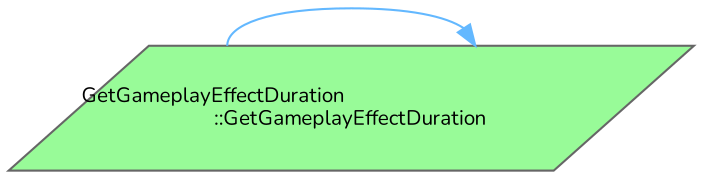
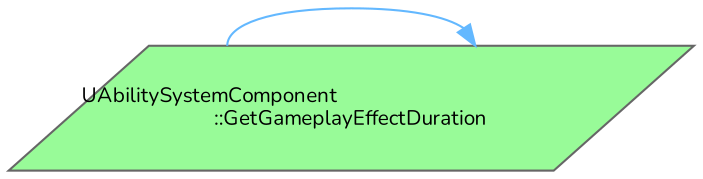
  digraph {
    rankdir=LR
    fontname=Nunito
-   n1 [color=gray40 fillcolor=palegreen fontcolor=black fontname=Nunito fontsize=10 height=0.2 label="GetGameplayEffectDuration\l::GetGameplayEffectDuration" shape=parallelogram style=filled width=0.4]
+   n1 [color=gray40 fillcolor=palegreen fontcolor=black fontname=Nunito fontsize=10 height=0.2 label="UAbilitySystemComponent\l::GetGameplayEffectDuration" shape=parallelogram style=filled width=0.4]
    n1 -> n1 [color=steelblue1 fontname=Nunito fontsize=10 labelfontname=Helvetica labelfontsize=10 style=solid arrowhead=normal]
  }
